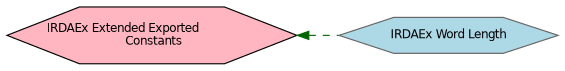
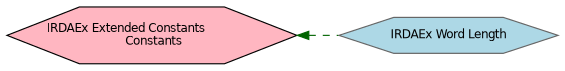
  digraph {
    rankdir=LR
    node [fontname=Helvetica fontsize=10 shape=hexagon style=filled]
    n1 [color=gray40 fillcolor=lightblue fontcolor=black height=0.2 label="IRDAEx Word Length" width=0.4]
-   n2 [color=black fillcolor=lightpink height=0.2 label="IRDAEx Extended Exported\l Constants" width=0.4]
+   n2 [color=black fillcolor=lightpink height=0.2 label="IRDAEx Extended Constants\l Constants" width=0.4]
    n2 -> n1 [dir=back fontname=Helvetica fontsize=10 labelfontname=Helvetica labelfontsize=10 shape=plaintext style=dashed color=darkgreen]
  }
